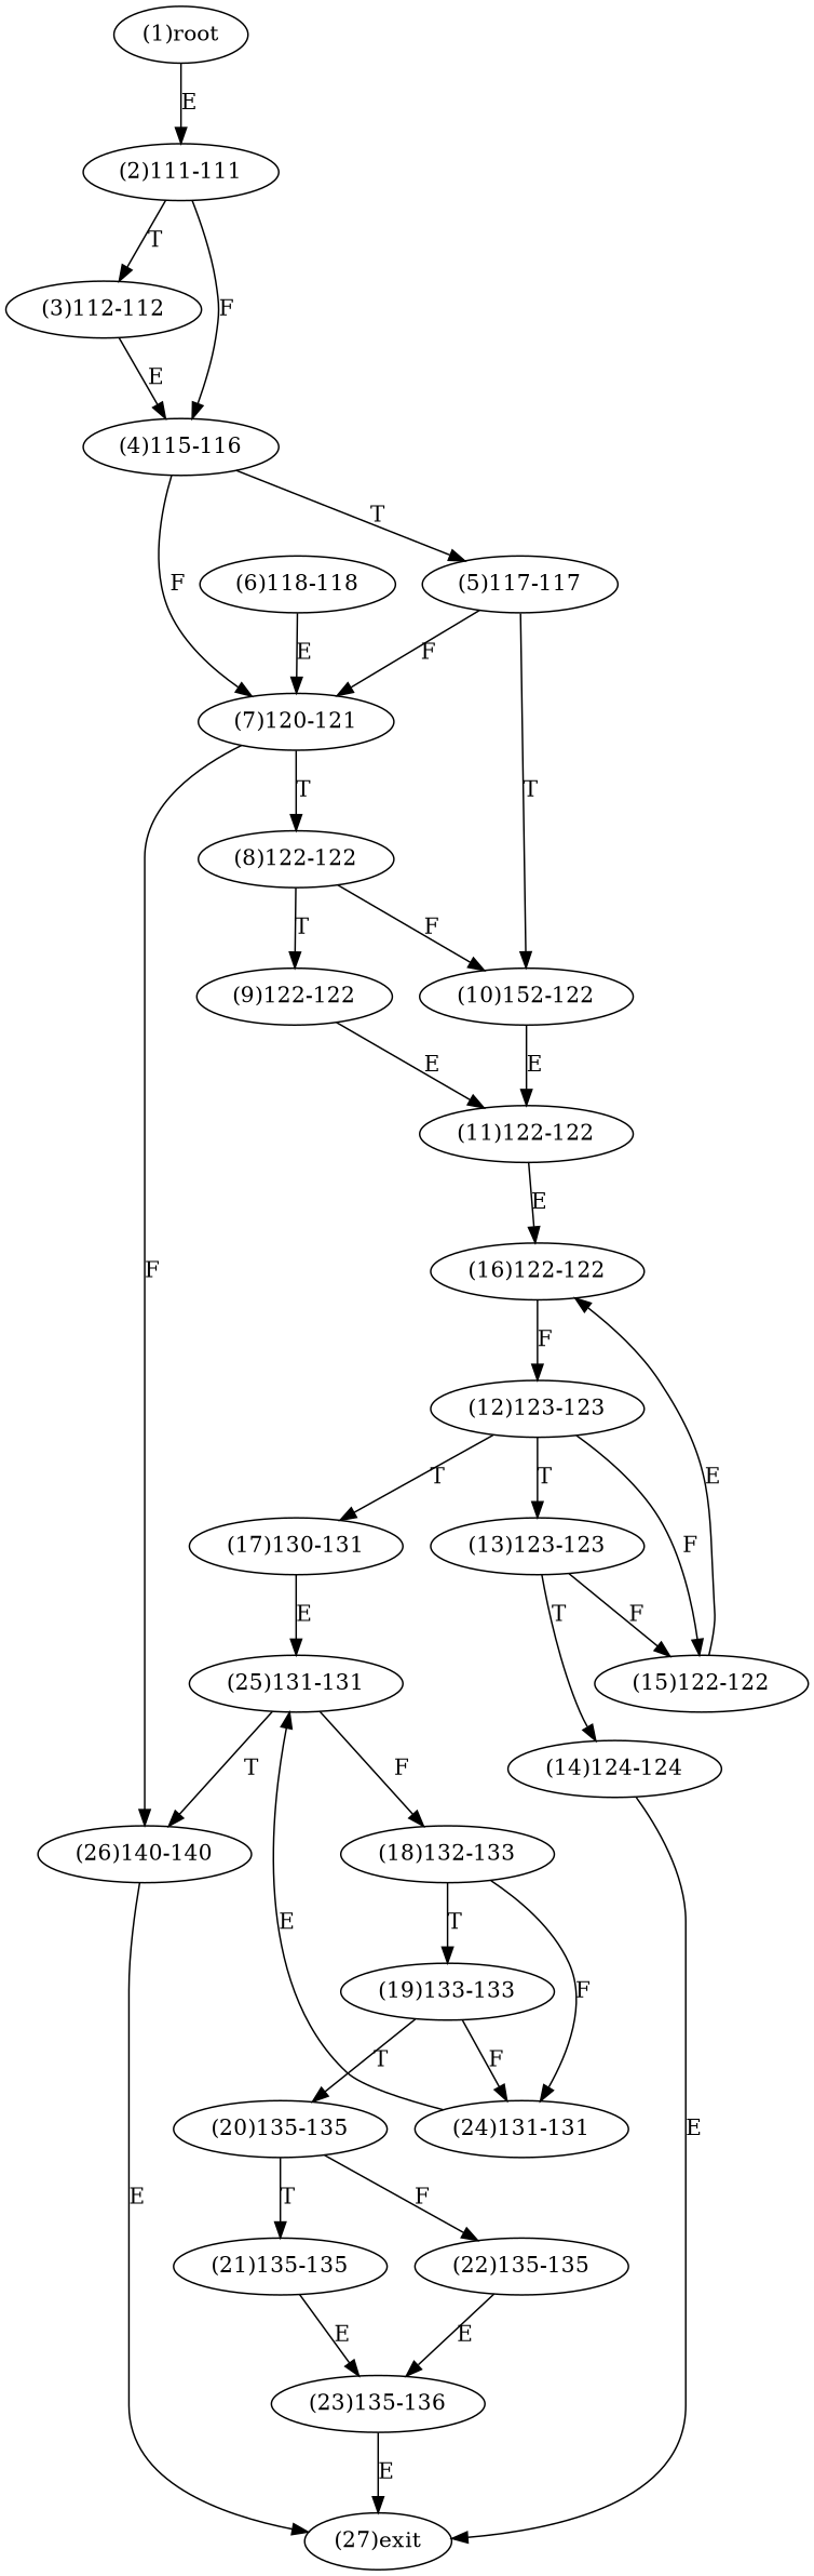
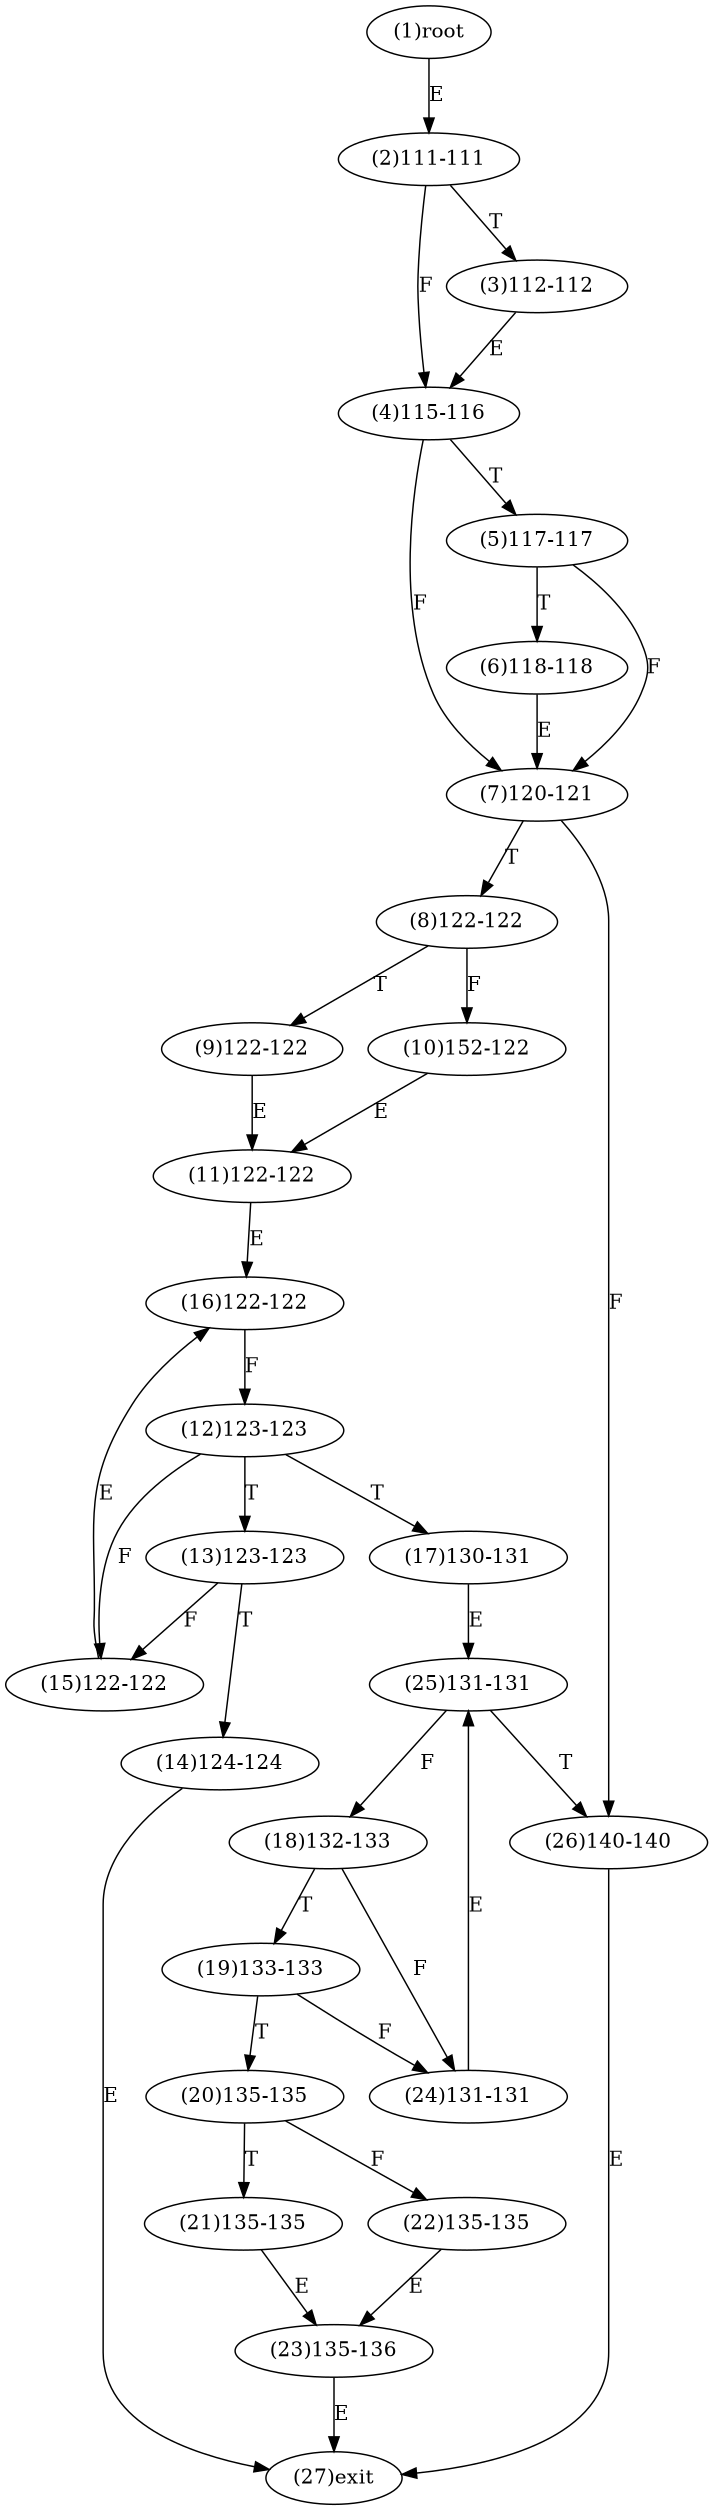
  digraph {
    n1 [label="(1)root"]
    n2 [label="(2)111-111"]
    n3 [label="(3)112-112"]
    n4 [label="(4)115-116"]
    n5 [label="(5)117-117"]
    n6 [label="(7)120-121"]
    n7 [label="(6)118-118"]
    n8 [label="(8)122-122"]
    n9 [label="(26)140-140"]
    n10 [label="(9)122-122"]
    n11 [label="(10)152-122"]
    n12 [label="(27)exit"]
    n13 [label="(11)122-122"]
    n14 [label="(16)122-122"]
    n15 [label="(12)123-123"]
    n16 [label="(13)123-123"]
    n17 [label="(15)122-122"]
    n18 [label="(17)130-131"]
    n19 [label="(14)124-124"]
    n20 [label="(25)131-131"]
    n21 [label="(18)132-133"]
    n22 [label="(19)133-133"]
    n23 [label="(20)135-135"]
    n24 [label="(24)131-131"]
    n25 [label="(21)135-135"]
    n26 [label="(22)135-135"]
    n27 [label="(23)135-136"]
    n1 -> n2 [label=E]
    n2 -> n3 [label=T]
    n2 -> n4 [label=F]
    n3 -> n4 [label=E]
    n4 -> n5 [label=T]
    n4 -> n6 [label=F]
    n5 -> n6 [label=F]
-   n5 -> n11 [label=T]
+   n5 -> n7 [label=T]
    n6 -> n8 [label=T]
    n6 -> n9 [label=F]
    n7 -> n6 [label=E]
    n8 -> n10 [label=T]
    n8 -> n11 [label=F]
    n9 -> n12 [label=E]
    n10 -> n13 [label=E]
    n11 -> n13 [label=E]
    n13 -> n14 [label=E]
    n14 -> n15 [label=F]
    n15 -> n16 [label=T]
    n15 -> n17 [label=F]
    n15 -> n18 [label=T]
    n16 -> n17 [label=F]
    n16 -> n19 [label=T]
    n17 -> n14 [label=E]
    n18 -> n20 [label=E]
    n19 -> n12 [label=E]
    n20 -> n9 [label=T]
    n20 -> n21 [label=F]
    n21 -> n22 [label=T]
    n21 -> n24 [label=F]
    n22 -> n23 [label=T]
    n22 -> n24 [label=F]
    n23 -> n25 [label=T]
    n23 -> n26 [label=F]
    n24 -> n20 [label=E]
    n25 -> n27 [label=E]
    n26 -> n27 [label=E]
    n27 -> n12 [label=E]
  }
